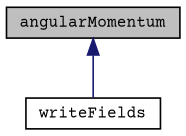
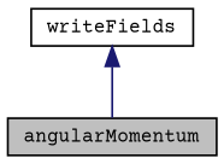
  digraph {
    rankdir=TB
    fontname="Courier Prime"
    node [color=black fontname="Courier Prime" fontsize=10 shape=record]
    n1 [fillcolor=grey75 fontcolor=black height=0.2 label=angularMomentum style=filled width=0.4]
    n2 [height=0.2 label=writeFields width=0.4]
-   n1 -> n2 [color=midnightblue dir=back fontname="Courier Prime" fontsize=10 labelfontname=FreeSans labelfontsize=10 style=solid]
+   n2 -> n1 [color=midnightblue dir=back fontname="Courier Prime" fontsize=10 labelfontname=FreeSans labelfontsize=10 style=solid]
  }
